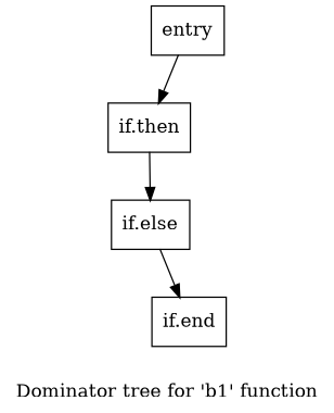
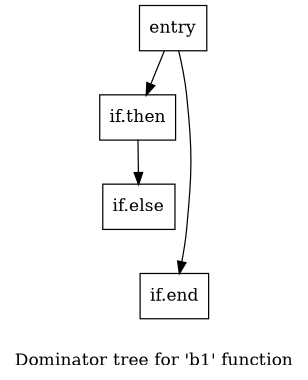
  digraph {
    label="Dominator tree for 'b1' function"
    node [shape=record]
    n1 [label="{entry}"]
    n2 [label="{if.then}"]
    n3 [label="{if.end}"]
    n4 [label="{if.else}"]
    n1 -> n2
-   n4 -> n3
+   n1 -> n3
    n2 -> n4
  }
